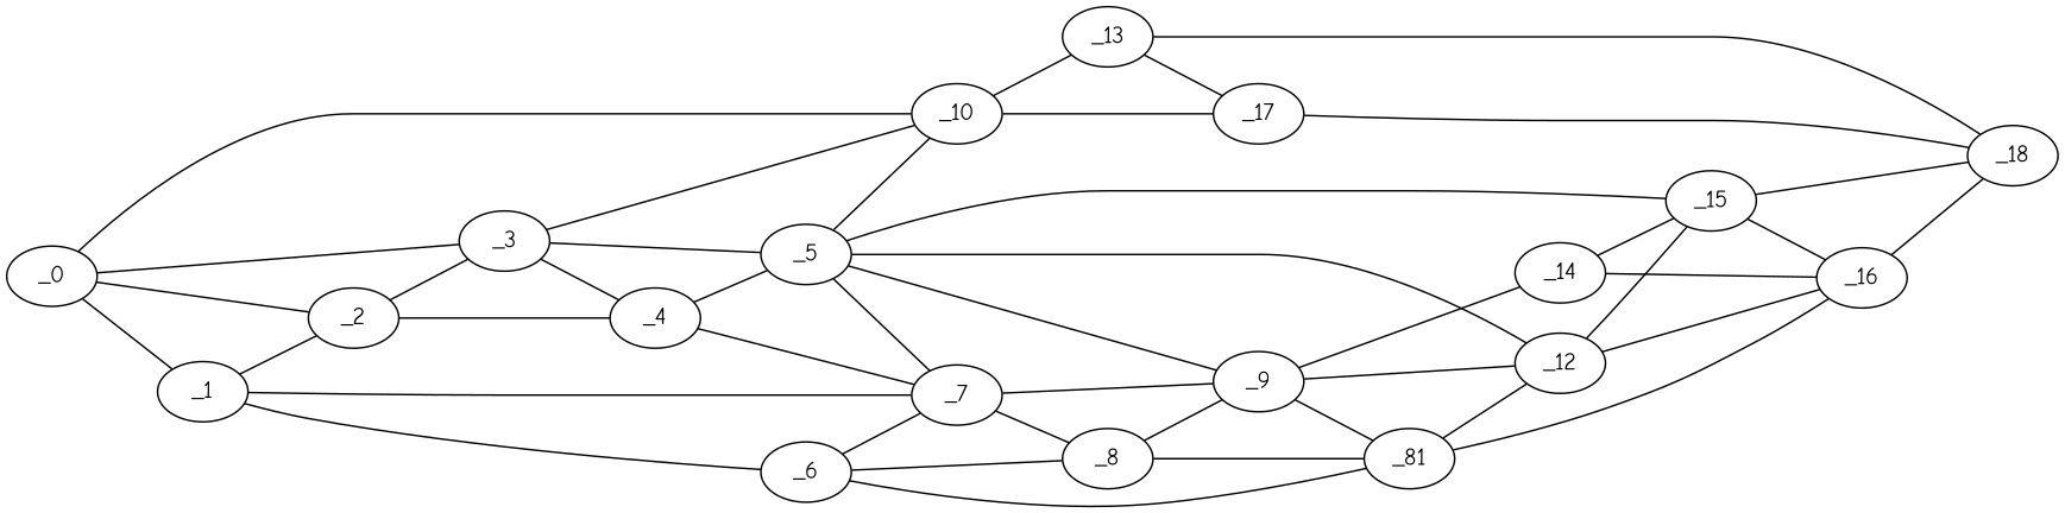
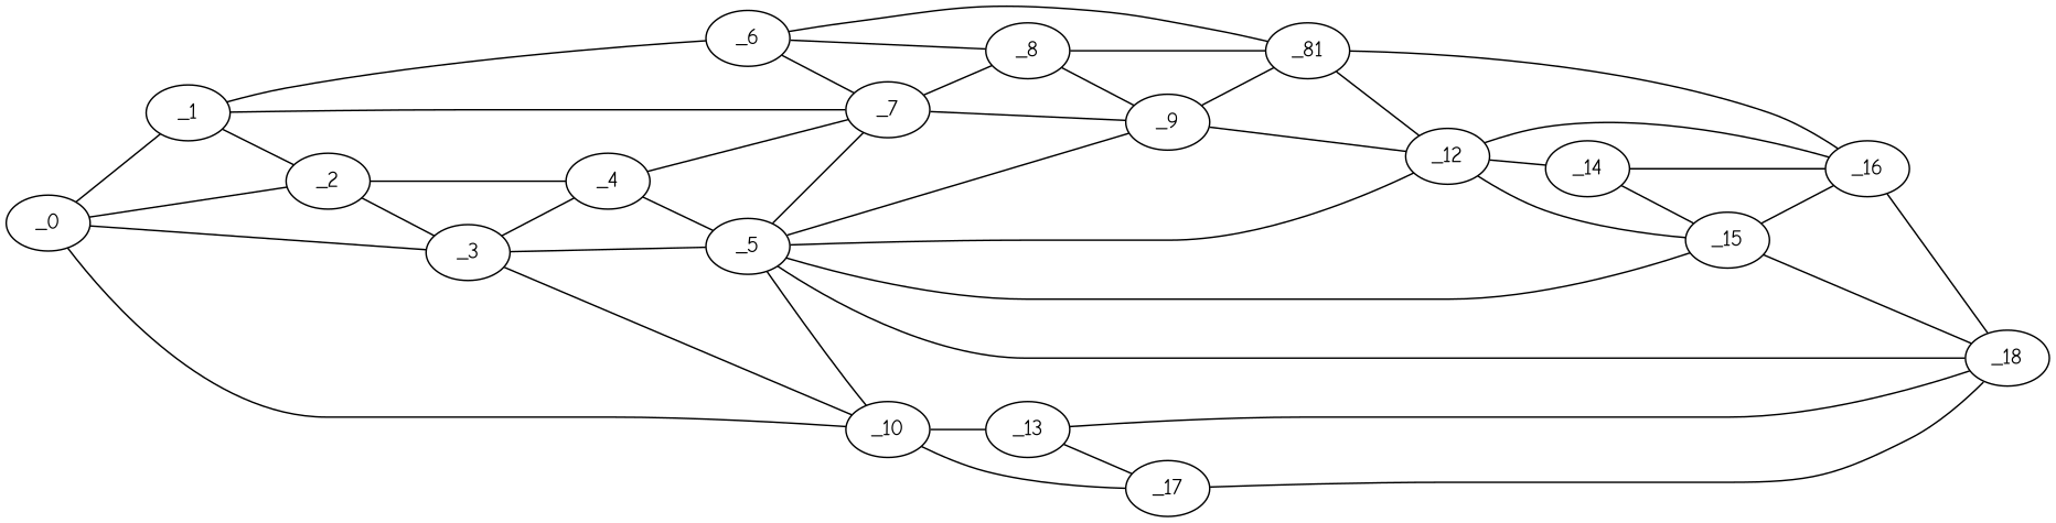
  graph {
    fontname="Comic Neue"
    rankdir=LR
    node [fontname="Comic Neue" x=21 y=22]
    edge [fontname="Comic Neue" valence=2]
    _1 [y=49]
    _0
    _2 [x=34 y=21]
    _3 [x=44 y=19]
    _10 [x=81 y=8]
    _6 [x=64 y=104]
    _7 [x=66 y=80]
    _4 [x=49]
    _5 [x=61 y=17]
    _13 [x=96 y=11]
    _17 [x=108 y=10]
    _8 [x=70 y=89]
    n13 [label=_81 x=81 y=85]
    _9 [x=74 y=80]
    _18 [x=109 y=38]
    _12 [x=90 y=75]
    _15 [x=104 y=60]
    _16 [x=105 y=89]
    _14 [x=103 y=77]
    _1 -- _2 [valence=1]
    _1 -- _6 [valence=1]
    _1 -- _7
    _0 -- _1 [valence=1]
    _0 -- _2
    _0 -- _3 [valence=1]
    _0 -- _10 [valence=1]
    _2 -- _3
    _2 -- _4 [valence=1]
    _3 -- _10
    _3 -- _4
    _3 -- _5
    _10 -- _13
    _10 -- _17 [valence=1]
    _6 -- _7
    _6 -- _8
    _6 -- n13 [valence=1]
    _7 -- _8 [valence=1]
    _7 -- _9 [valence=1]
    _4 -- _7
    _4 -- _5
    _5 -- _10
    _5 -- _7
    _5 -- _9
+   _5 -- _18
    _5 -- _12
    _5 -- _15
    _13 -- _17
    _13 -- _18 [valence=1]
    _17 -- _18 [valence=1]
    _8 -- n13 [valence=1]
    _8 -- _9
    n13 -- _12
    n13 -- _16 [valence=1]
    _9 -- n13
    _9 -- _12
    _12 -- _15
    _12 -- _16
-   _9 -- _14
+   _12 -- _14
    _15 -- _18
    _15 -- _16 [valence=1]
    _16 -- _18 [valence=1]
    _14 -- _15
    _14 -- _16 [valence=1]
  }
